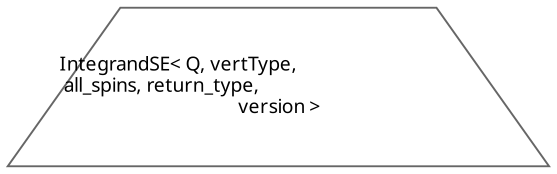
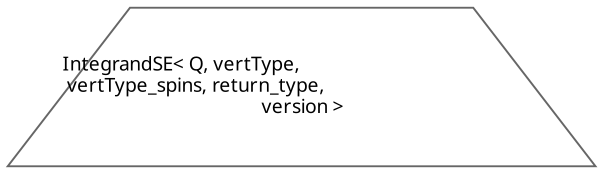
  digraph {
    rankdir=LR
    fontname="Noto Sans"
-   n1 [color=grey40 fillcolor=white fontname="Noto Sans" fontsize=10 height=0.2 label="IntegrandSE\< Q, vertType,\l all_spins, return_type,\l version \>" shape=trapezium style=filled width=0.4]
+   n1 [color=grey40 fillcolor=white fontname="Noto Sans" fontsize=10 height=0.2 label="IntegrandSE\< Q, vertType,\l vertType_spins, return_type,\l version \>" shape=trapezium style=filled width=0.4]
  }
